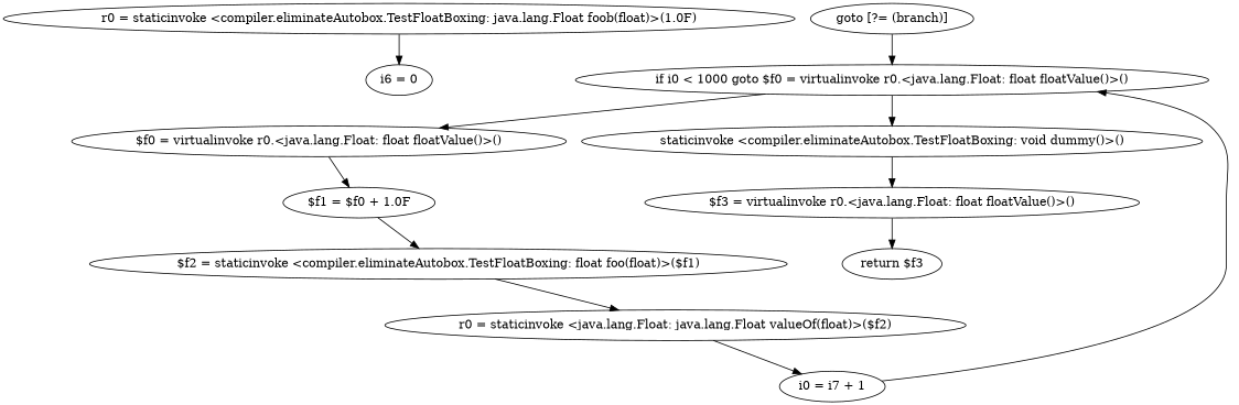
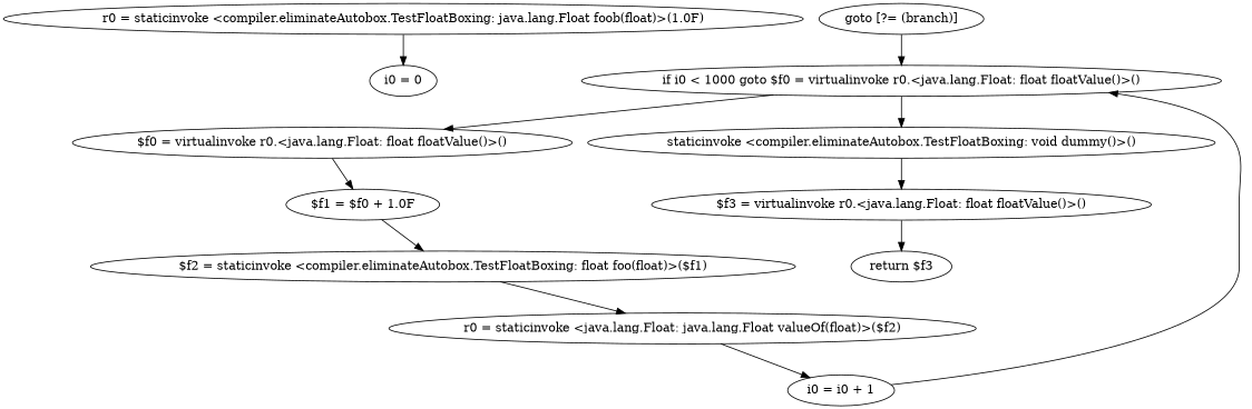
  digraph {
    "r0 = staticinvoke <compiler.eliminateAutobox.TestFloatBoxing: java.lang.Float foob(float)>(1.0F)"
-   "i0 = 0" [label="i6 = 0"]
+   "i0 = 0"
    "goto [?= (branch)]"
    "if i0 < 1000 goto $f0 = virtualinvoke r0.<java.lang.Float: float floatValue()>()"
    "$f0 = virtualinvoke r0.<java.lang.Float: float floatValue()>()"
    "staticinvoke <compiler.eliminateAutobox.TestFloatBoxing: void dummy()>()"
    "$f1 = $f0 + 1.0F"
    "$f2 = staticinvoke <compiler.eliminateAutobox.TestFloatBoxing: float foo(float)>($f1)"
    "r0 = staticinvoke <java.lang.Float: java.lang.Float valueOf(float)>($f2)"
-   "i0 = i0 + 1" [label="i0 = i7 + 1"]
+   "i0 = i0 + 1"
    "$f3 = virtualinvoke r0.<java.lang.Float: float floatValue()>()"
    "return $f3"
    "r0 = staticinvoke <compiler.eliminateAutobox.TestFloatBoxing: java.lang.Float foob(float)>(1.0F)" -> "i0 = 0"
    "goto [?= (branch)]" -> "if i0 < 1000 goto $f0 = virtualinvoke r0.<java.lang.Float: float floatValue()>()"
    "if i0 < 1000 goto $f0 = virtualinvoke r0.<java.lang.Float: float floatValue()>()" -> "$f0 = virtualinvoke r0.<java.lang.Float: float floatValue()>()"
    "if i0 < 1000 goto $f0 = virtualinvoke r0.<java.lang.Float: float floatValue()>()" -> "staticinvoke <compiler.eliminateAutobox.TestFloatBoxing: void dummy()>()"
    "$f0 = virtualinvoke r0.<java.lang.Float: float floatValue()>()" -> "$f1 = $f0 + 1.0F"
    "staticinvoke <compiler.eliminateAutobox.TestFloatBoxing: void dummy()>()" -> "$f3 = virtualinvoke r0.<java.lang.Float: float floatValue()>()"
    "$f1 = $f0 + 1.0F" -> "$f2 = staticinvoke <compiler.eliminateAutobox.TestFloatBoxing: float foo(float)>($f1)"
    "$f2 = staticinvoke <compiler.eliminateAutobox.TestFloatBoxing: float foo(float)>($f1)" -> "r0 = staticinvoke <java.lang.Float: java.lang.Float valueOf(float)>($f2)"
    "r0 = staticinvoke <java.lang.Float: java.lang.Float valueOf(float)>($f2)" -> "i0 = i0 + 1"
    "i0 = i0 + 1" -> "if i0 < 1000 goto $f0 = virtualinvoke r0.<java.lang.Float: float floatValue()>()"
    "$f3 = virtualinvoke r0.<java.lang.Float: float floatValue()>()" -> "return $f3"
  }
